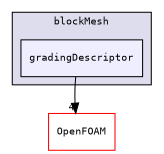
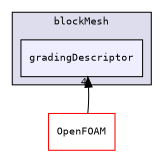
  digraph {
    compound=true
    fontname="DejaVu Sans Mono"
    node [fontname="DejaVu Sans Mono" fontsize=10 shape=box]
    n1 [fillcolor="#eeeeff" label=gradingDescriptor pencolor=black style=filled]
    n2 [color=red label=OpenFOAM]
    subgraph cluster_1 {
      bgcolor="#ddddee"
      fontsize=10
      label=blockMesh
      pencolor=black
      n1
    }
-   n1 -> n2 [headlabel=4 labeldistance=1.5 labelfontname=Helvetica labelfontsize=10 fontname="DejaVu Sans Mono"]
+   n2 -> n1 [headlabel=4 labeldistance=1.5 labelfontname=Helvetica labelfontsize=10 fontname="DejaVu Sans Mono"]
  }
